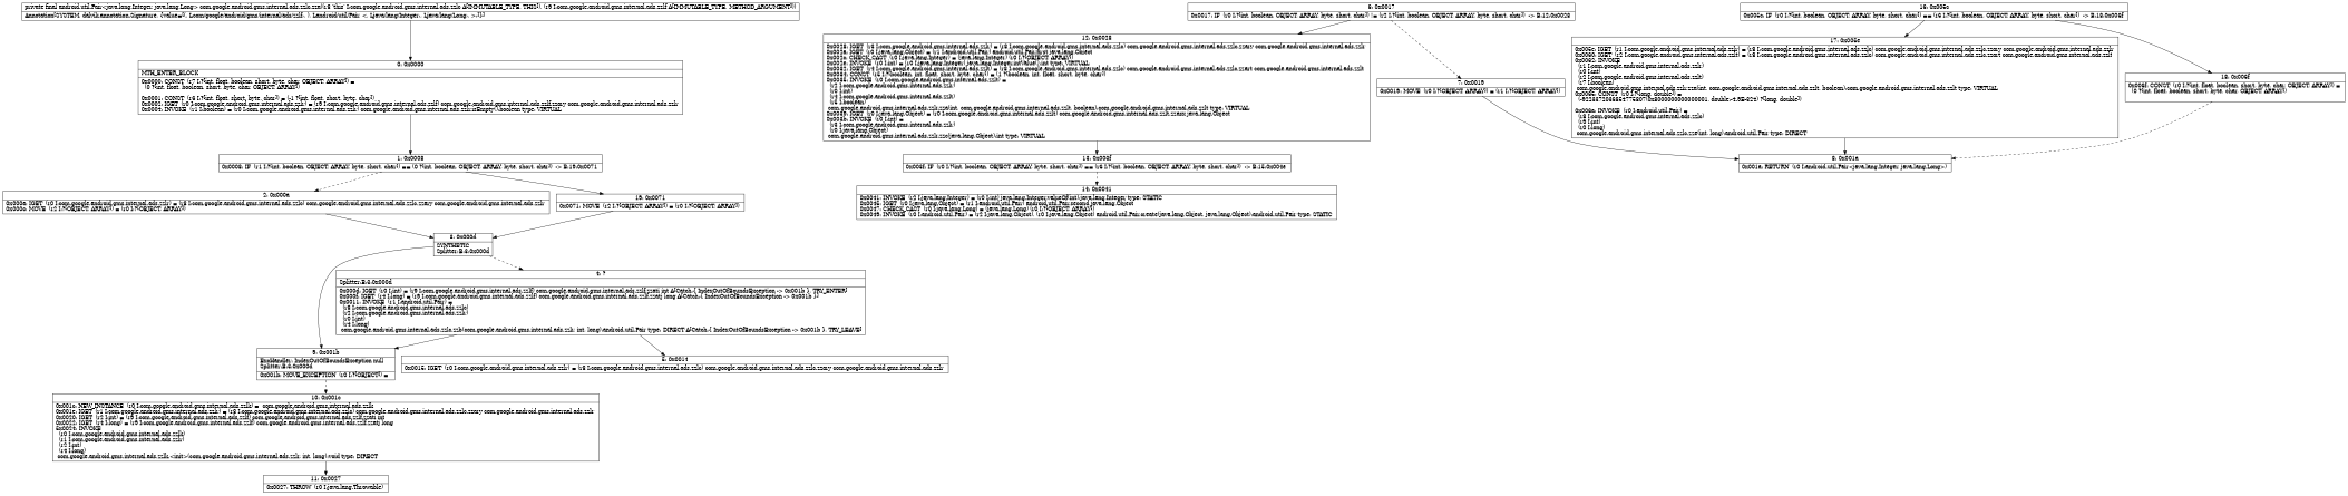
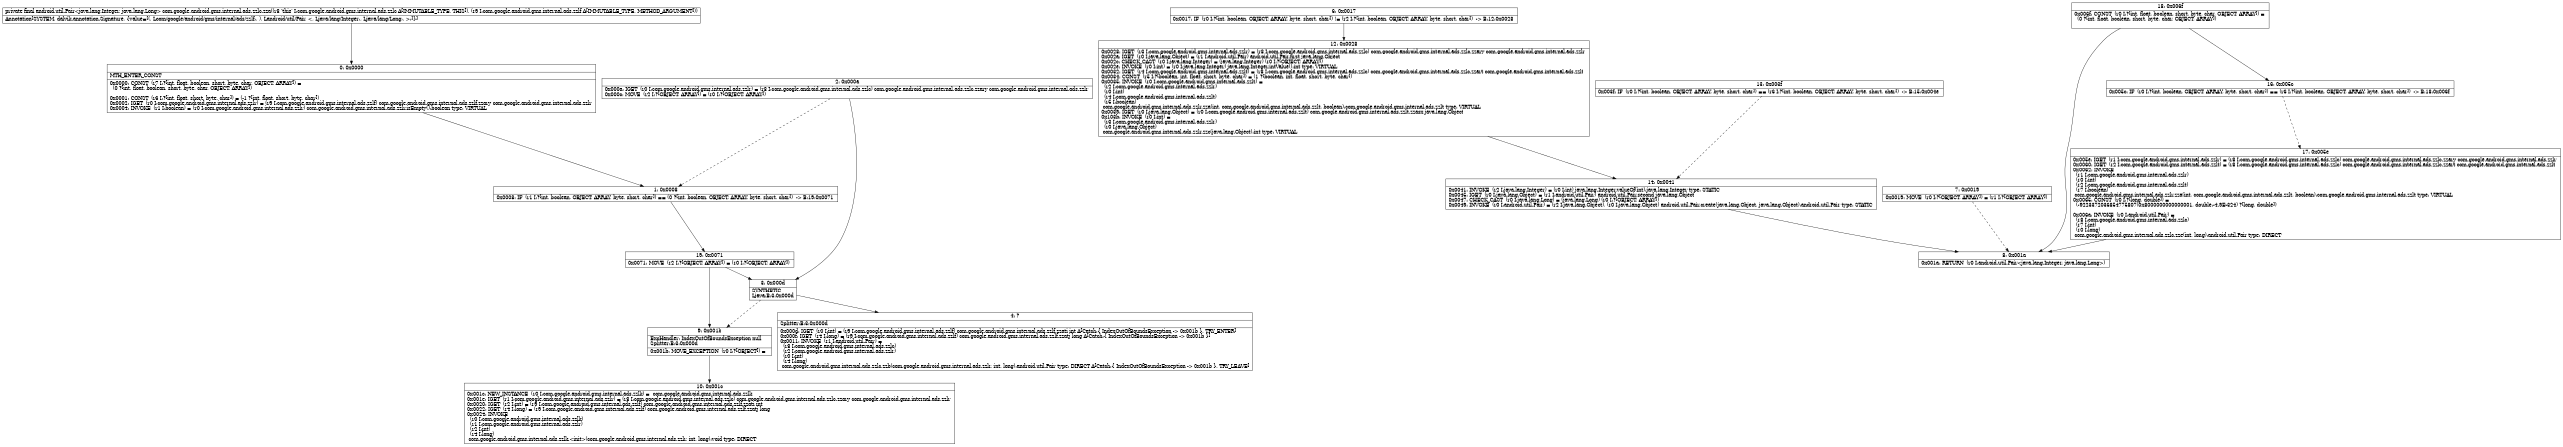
  digraph {
    node [shape=record]
-   n1 [label="{0\:\ 0x0000|MTH_ENTER_BLOCK\l|0x0000: CONST  (r7 I:?[int, float, boolean, short, byte, char, OBJECT, ARRAY]) = \l  (0 ?[int, float, boolean, short, byte, char, OBJECT, ARRAY])\l \l0x0001: CONST  (r6 I:?[int, float, short, byte, char]) = (\-1 ?[int, float, short, byte, char]) \l0x0002: IGET  (r0 I:com.google.android.gms.internal.ads.zzlr) = (r9 I:com.google.android.gms.internal.ads.zzlf) com.google.android.gms.internal.ads.zzlf.zzary com.google.android.gms.internal.ads.zzlr \l0x0004: INVOKE  (r1 I:boolean) = (r0 I:com.google.android.gms.internal.ads.zzlr) com.google.android.gms.internal.ads.zzlr.isEmpty():boolean type: VIRTUAL \l}"]
+   n1 [label="{0\:\ 0x0000|MTH_ENTER_CONST\l|0x0000: CONST  (r7 I:?[int, float, boolean, short, byte, char, OBJECT, ARRAY]) = \l  (0 ?[int, float, boolean, short, byte, char, OBJECT, ARRAY])\l \l0x0001: CONST  (r6 I:?[int, float, short, byte, char]) = (\-1 ?[int, float, short, byte, char]) \l0x0002: IGET  (r0 I:com.google.android.gms.internal.ads.zzlr) = (r9 I:com.google.android.gms.internal.ads.zzlf) com.google.android.gms.internal.ads.zzlf.zzary com.google.android.gms.internal.ads.zzlr \l0x0004: INVOKE  (r1 I:boolean) = (r0 I:com.google.android.gms.internal.ads.zzlr) com.google.android.gms.internal.ads.zzlr.isEmpty():boolean type: VIRTUAL \l}"]
    n2 [label="{1\:\ 0x0008|0x0008: IF  (r1 I:?[int, boolean, OBJECT, ARRAY, byte, short, char]) == (0 ?[int, boolean, OBJECT, ARRAY, byte, short, char])  \-\> B:19:0x0071 \l}"]
    n3 [label="{2\:\ 0x000a|0x000a: IGET  (r0 I:com.google.android.gms.internal.ads.zzlr) = (r8 I:com.google.android.gms.internal.ads.zzlc) com.google.android.gms.internal.ads.zzlc.zzary com.google.android.gms.internal.ads.zzlr \l0x000c: MOVE  (r2 I:?[OBJECT, ARRAY]) = (r0 I:?[OBJECT, ARRAY]) \l}"]
    n4 [label="{19\:\ 0x0071|0x0071: MOVE  (r2 I:?[OBJECT, ARRAY]) = (r0 I:?[OBJECT, ARRAY]) \l}"]
-   n5 [label="{3\:\ 0x000d|SYNTHETIC\lSplitter:B:3:0x000d\l}"]
+   n5 [label="{3\:\ 0x000d|SYNTHETIC\lLjava:B:3:0x000d\l}"]
    n6 [label="{4\:\ ?|Splitter:B:3:0x000d\l|0x000d: IGET  (r0 I:int) = (r9 I:com.google.android.gms.internal.ads.zzlf) com.google.android.gms.internal.ads.zzlf.zzati int A[Catch:\{ IndexOutOfBoundsException \-\> 0x001b \}, TRY_ENTER]\l0x000f: IGET  (r4 I:long) = (r9 I:com.google.android.gms.internal.ads.zzlf) com.google.android.gms.internal.ads.zzlf.zzatj long A[Catch:\{ IndexOutOfBoundsException \-\> 0x001b \}]\l0x0011: INVOKE  (r1 I:android.util.Pair) = \l  (r8 I:com.google.android.gms.internal.ads.zzlc)\l  (r2 I:com.google.android.gms.internal.ads.zzlr)\l  (r0 I:int)\l  (r4 I:long)\l com.google.android.gms.internal.ads.zzlc.zzb(com.google.android.gms.internal.ads.zzlr, int, long):android.util.Pair type: DIRECT A[Catch:\{ IndexOutOfBoundsException \-\> 0x001b \}, TRY_LEAVE]\l}"]
    n7 [label="{9\:\ 0x001b|ExcHandler: IndexOutOfBoundsException null\lSplitter:B:3:0x000d\l|0x001b: MOVE_EXCEPTION  (r0 I:?[OBJECT]) =  \l}"]
-   n8 [label="{5\:\ 0x0014|0x0015: IGET  (r0 I:com.google.android.gms.internal.ads.zzlr) = (r8 I:com.google.android.gms.internal.ads.zzlc) com.google.android.gms.internal.ads.zzlc.zzary com.google.android.gms.internal.ads.zzlr \l}"]
-   n9 [label="{10\:\ 0x001c|0x001c: NEW_INSTANCE  (r0 I:com.google.android.gms.internal.ads.zzlk) =  com.google.android.gms.internal.ads.zzlk \l0x001e: IGET  (r1 I:com.google.android.gms.internal.ads.zzlr) = (r8 I:com.google.android.gms.internal.ads.zzlc) com.google.android.gms.internal.ads.zzlc.zzary com.google.android.gms.internal.ads.zzlr \l0x0020: IGET  (r2 I:int) = (r9 I:com.google.android.gms.internal.ads.zzlf) com.google.android.gms.internal.ads.zzlf.zzati int \l0x0022: IGET  (r4 I:long) = (r9 I:com.google.android.gms.internal.ads.zzlf) com.google.android.gms.internal.ads.zzlf.zzatj long \l5x0024: INVOKE  \l  (r0 I:com.google.android.gms.internal.ads.zzlk)\l  (r1 I:com.google.android.gms.internal.ads.zzlr)\l  (r2 I:int)\l  (r4 I:long)\l com.google.android.gms.internal.ads.zzlk.\<init\>(com.google.android.gms.internal.ads.zzlr, int, long):void type: DIRECT \l}"]
+   n9 [label="{10\:\ 0x001c|0x001c: NEW_INSTANCE  (r0 I:com.google.android.gms.internal.ads.zzlk) =  com.google.android.gms.internal.ads.zzlk \l0x001e: IGET  (r1 I:com.google.android.gms.internal.ads.zzlr) = (r8 I:com.google.android.gms.internal.ads.zzlc) com.google.android.gms.internal.ads.zzlc.zzary com.google.android.gms.internal.ads.zzlr \l0x0020: IGET  (r2 I:int) = (r9 I:com.google.android.gms.internal.ads.zzlf) com.google.android.gms.internal.ads.zzlf.zzati int \l0x0022: IGET  (r4 I:long) = (r9 I:com.google.android.gms.internal.ads.zzlf) com.google.android.gms.internal.ads.zzlf.zzatj long \l0x0024: INVOKE  \l  (r0 I:com.google.android.gms.internal.ads.zzlk)\l  (r1 I:com.google.android.gms.internal.ads.zzlr)\l  (r2 I:int)\l  (r4 I:long)\l com.google.android.gms.internal.ads.zzlk.\<init\>(com.google.android.gms.internal.ads.zzlr, int, long):void type: DIRECT \l}"]
    n10 [label="{6\:\ 0x0017|0x0017: IF  (r0 I:?[int, boolean, OBJECT, ARRAY, byte, short, char]) != (r2 I:?[int, boolean, OBJECT, ARRAY, byte, short, char])  \-\> B:12:0x0028 \l}"]
    n11 [label="{7\:\ 0x0019|0x0019: MOVE  (r0 I:?[OBJECT, ARRAY]) = (r1 I:?[OBJECT, ARRAY]) \l}"]
-   n12 [label="{12\:\ 0x0028|0x0028: IGET  (r3 I:com.google.android.gms.internal.ads.zzlr) = (r8 I:com.google.android.gms.internal.ads.zzlc) com.google.android.gms.internal.ads.zzlc.zzary com.google.android.gms.internal.ads.zzlr \l0x002a: IGET  (r0 I:java.lang.Object) = (r1 I:android.util.Pair) android.util.Pair.first java.lang.Object \l0x002c: CHECK_CAST  (r0 I:java.lang.Integer) = (java.lang.Integer) (r0 I:?[OBJECT, ARRAY]) \l0x002e: INVOKE  (r0 I:int) = (r0 I:java.lang.Integer) java.lang.Integer.intValue():int type: VIRTUAL \l0x0032: IGET  (r4 I:com.google.android.gms.internal.ads.zzlt) = (r8 I:com.google.android.gms.internal.ads.zzlc) com.google.android.gms.internal.ads.zzlc.zzart com.google.android.gms.internal.ads.zzlt \l0x0034: CONST  (r5 I:?[boolean, int, float, short, byte, char]) = (1 ?[boolean, int, float, short, byte, char]) \l0x0035: INVOKE  (r0 I:com.google.android.gms.internal.ads.zzlt) = \l  (r2 I:com.google.android.gms.internal.ads.zzlr)\l  (r0 I:int)\l  (r4 I:com.google.android.gms.internal.ads.zzlt)\l  (r5 I:boolean)\l com.google.android.gms.internal.ads.zzlr.zza(int, com.google.android.gms.internal.ads.zzlt, boolean):com.google.android.gms.internal.ads.zzlt type: VIRTUAL \l0x0039: IGET  (r0 I:java.lang.Object) = (r0 I:com.google.android.gms.internal.ads.zzlt) com.google.android.gms.internal.ads.zzlt.zzasx java.lang.Object \l0x003b: INVOKE  (r0 I:int) = \l  (r3 I:com.google.android.gms.internal.ads.zzlr)\l  (r0 I:java.lang.Object)\l com.google.android.gms.internal.ads.zzlr.zzc(java.lang.Object):int type: VIRTUAL \l}"]
+   n12 [label="{12\:\ 0x0028|0x0028: IGET  (r3 I:com.google.android.gms.internal.ads.zzlr) = (r8 I:com.google.android.gms.internal.ads.zzlc) com.google.android.gms.internal.ads.zzlc.zzary com.google.android.gms.internal.ads.zzlr \l0x002a: IGET  (r0 I:java.lang.Object) = (r1 I:android.util.Pair) android.util.Pair.first java.lang.Object \l0x002c: CHECK_CAST  (r0 I:java.lang.Integer) = (java.lang.Integer) (r0 I:?[OBJECT, ARRAY]) \l0x002e: INVOKE  (r0 I:int) = (r0 I:java.lang.Integer) java.lang.Integer.intValue():int type: VIRTUAL \l0x0032: IGET  (r4 I:com.google.android.gms.internal.ads.zzlt) = (r8 I:com.google.android.gms.internal.ads.zzlc) com.google.android.gms.internal.ads.zzlc.zzart com.google.android.gms.internal.ads.zzlt \l0x0034: CONST  (r5 I:?[boolean, int, float, short, byte, char]) = (1 ?[boolean, int, float, short, byte, char]) \l0x0035: INVOKE  (r0 I:com.google.android.gms.internal.ads.zzlt) = \l  (r2 I:com.google.android.gms.internal.ads.zzlr)\l  (r0 I:int)\l  (r4 I:com.google.android.gms.internal.ads.zzlt)\l  (r5 I:boolean)\l com.google.android.gms.internal.ads.zzlr.zza(int, com.google.android.gms.internal.ads.zzlt, boolean):com.google.android.gms.internal.ads.zzlt type: VIRTUAL \l0x0039: IGET  (r0 I:java.lang.Object) = (r0 I:com.google.android.gms.internal.ads.zzlt) com.google.android.gms.internal.ads.zzlt.zzasx java.lang.Object \l0x103b: INVOKE  (r0 I:int) = \l  (r3 I:com.google.android.gms.internal.ads.zzlr)\l  (r0 I:java.lang.Object)\l com.google.android.gms.internal.ads.zzlr.zzc(java.lang.Object):int type: VIRTUAL \l}"]
    n13 [label="{8\:\ 0x001a|0x001a: RETURN  (r0 I:android.util.Pair\<java.lang.Integer, java.lang.Long\>) \l}"]
    n14 [label="{13\:\ 0x003f|0x003f: IF  (r0 I:?[int, boolean, OBJECT, ARRAY, byte, short, char]) == (r6 I:?[int, boolean, OBJECT, ARRAY, byte, short, char])  \-\> B:15:0x004e \l}"]
-   n15 [label="{11\:\ 0x0027|0x0027: THROW  (r0 I:java.lang.Throwable) \l}"]
    n16 [label="{14\:\ 0x0041|0x0041: INVOKE  (r2 I:java.lang.Integer) = (r0 I:int) java.lang.Integer.valueOf(int):java.lang.Integer type: STATIC \l0x0045: IGET  (r0 I:java.lang.Object) = (r1 I:android.util.Pair) android.util.Pair.second java.lang.Object \l0x0047: CHECK_CAST  (r0 I:java.lang.Long) = (java.lang.Long) (r0 I:?[OBJECT, ARRAY]) \l0x0049: INVOKE  (r0 I:android.util.Pair) = (r2 I:java.lang.Object), (r0 I:java.lang.Object) android.util.Pair.create(java.lang.Object, java.lang.Object):android.util.Pair type: STATIC \l}"]
    n17 [label="{16\:\ 0x005c|0x005c: IF  (r0 I:?[int, boolean, OBJECT, ARRAY, byte, short, char]) == (r6 I:?[int, boolean, OBJECT, ARRAY, byte, short, char])  \-\> B:18:0x006f \l}"]
-   n18 [label="{17\:\ 0x005e|0x005e: IGET  (r1 I:com.google.android.gms.internal.ads.zzlr) = (r8 I:com.google.android.gms.internal.ads.zzlc) com.google.android.gms.internal.ads.zzlc.zzary com.google.android.gms.internal.ads.zzlr \l0x0060: IGET  (r2 I:com.google.android.gms.internal.ads.zzlt) = (r8 I:com.google.android.gms.internal.ads.zzlc) com.google.android.gms.internal.ads.zzlc.zzart com.google.android.gms.internal.ads.zzlt \l0x0062: INVOKE  \l  (r1 I:com.google.android.gms.internal.ads.zzlr)\l  (r0 I:int)\l  (r2 I:com.google.android.gms.internal.ads.zzlt)\l  (r7 I:boolean)\l com.google.android.gms.internal.ads.zzlr.zza(int, com.google.android.gms.internal.ads.zzlt, boolean):com.google.android.gms.internal.ads.zzlt type: VIRTUAL \l0x0065: CONST  (r0 I:?[long, double]) = \l  (\-9223372036854775807(0x8000000000000001, double:\-4.9E\-324) ?[long, double])\l \l0x006a: INVOKE  (r0 I:android.util.Pair) = \l  (r8 I:com.google.android.gms.internal.ads.zzlc)\l  (r9 I:int)\l  (r0 I:long)\l com.google.android.gms.internal.ads.zzlc.zze(int, long):android.util.Pair type: DIRECT \l}"]
+   n18 [label="{17\:\ 0x005e|0x005e: IGET  (r1 I:com.google.android.gms.internal.ads.zzlr) = (r8 I:com.google.android.gms.internal.ads.zzlc) com.google.android.gms.internal.ads.zzlc.zzary com.google.android.gms.internal.ads.zzlr \l0x0060: IGET  (r2 I:com.google.android.gms.internal.ads.zzlt) = (r8 I:com.google.android.gms.internal.ads.zzlc) com.google.android.gms.internal.ads.zzlc.zzart com.google.android.gms.internal.ads.zzlt \l0x0062: INVOKE  \l  (r1 I:com.google.android.gms.internal.ads.zzlr)\l  (r0 I:int)\l  (r2 I:com.google.android.gms.internal.ads.zzlt)\l  (r7 I:boolean)\l com.google.android.gms.internal.ads.zzlr.zza(int, com.google.android.gms.internal.ads.zzlt, boolean):com.google.android.gms.internal.ads.zzlt type: VIRTUAL \l0x0065: CONST  (r0 I:?[long, double]) = \l  (\-9223372036854775807(0x8000000000000001, double:\-4.9E\-324) ?[long, double])\l \l0x006a: INVOKE  (r0 I:android.util.Pair) = \l  (r8 I:com.google.android.gms.internal.ads.zzlc)\l  (r7 I:int)\l  (r0 I:long)\l com.google.android.gms.internal.ads.zzlc.zze(int, long):android.util.Pair type: DIRECT \l}"]
    n19 [label="{18\:\ 0x006f|0x006f: CONST  (r0 I:?[int, float, boolean, short, byte, char, OBJECT, ARRAY]) = \l  (0 ?[int, float, boolean, short, byte, char, OBJECT, ARRAY])\l \l}"]
    n20 [label="{private final android.util.Pair\<java.lang.Integer, java.lang.Long\> com.google.android.gms.internal.ads.zzlc.zza((r8 'this' I:com.google.android.gms.internal.ads.zzlc A[IMMUTABLE_TYPE, THIS]), (r9 I:com.google.android.gms.internal.ads.zzlf A[IMMUTABLE_TYPE, METHOD_ARGUMENT]))  | Annotation[SYSTEM, dalvik.annotation.Signature, \{value=[(, Lcom\/google\/android\/gms\/internal\/ads\/zzlf;, ), Landroid\/util\/Pair, \<, Ljava\/lang\/Integer;, Ljava\/lang\/Long;, \>;]\}]\l}"]
    n1 -> n2
-   n2 -> n3 [style=dashed]
+   n3 -> n2 [style=dashed]
    n2 -> n4
    n3 -> n5
    n4 -> n5
-   n5 -> n6 [style=dashed]
-   n5 -> n7
-   n6 -> n7
-   n6 -> n8
-   n7 -> n9 [style=dashed]
-   n9 -> n15
-   n10 -> n11 [style=dashed]
+   n5 -> n6
+   n5 -> n7 [style=dashed]
+   n4 -> n7
+   n7 -> n9
    n10 -> n12
-   n11 -> n13
-   n12 -> n14
+   n11 -> n13 [style=dashed]
+   n12 -> n16
    n14 -> n16 [style=dashed]
-   n17 -> n18 [style=solid]
-   n17 -> n19
+   n16 -> n13
+   n17 -> n18 [style=dashed]
+   n19 -> n17
    n18 -> n13
-   n19 -> n13 [style=dashed]
+   n19 -> n13
    n20 -> n1
  }
